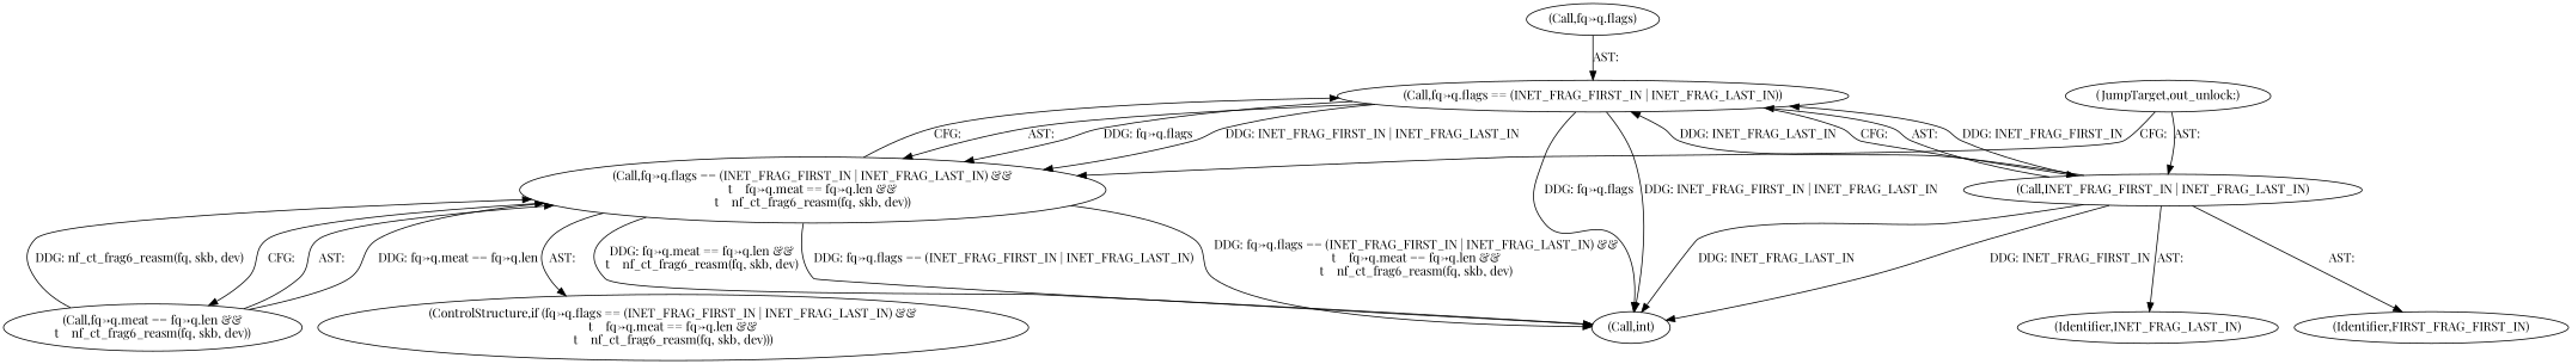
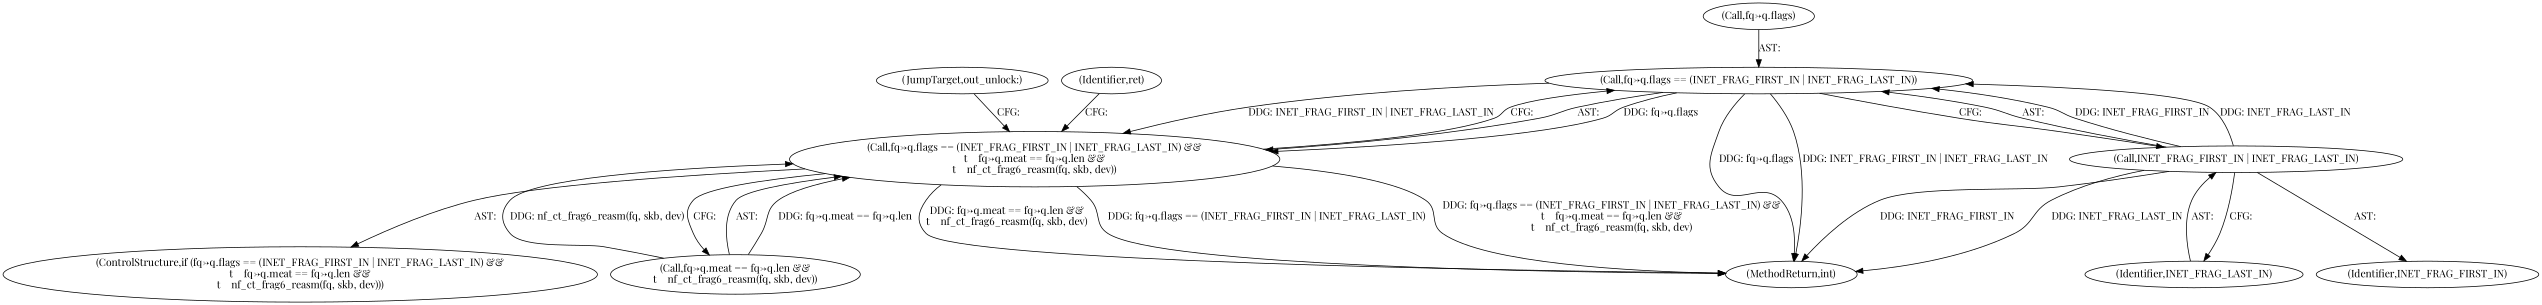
  digraph {
    fontname="Playfair Display"
    node [fontname="Playfair Display"]
    edge [fontname="Playfair Display"]
    n1 [label="(Call,fq->q.flags == (INET_FRAG_FIRST_IN | INET_FRAG_LAST_IN))"]
    n2 [label="(Call,INET_FRAG_FIRST_IN | INET_FRAG_LAST_IN)"]
    n3 [label="(Call,fq->q.flags == (INET_FRAG_FIRST_IN | INET_FRAG_LAST_IN) &&\n\t    fq->q.meat == fq->q.len &&\n\t    nf_ct_frag6_reasm(fq, skb, dev))"]
-   n4 [label="(Call,int)"]
+   n4 [label="(MethodReturn,int)"]
    n5 [label="(Identifier,INET_FRAG_LAST_IN)"]
-   n6 [label="(Identifier,FIRST_FRAG_FIRST_IN)"]
+   n6 [label="(Identifier,INET_FRAG_FIRST_IN)"]
    n7 [label="(ControlStructure,if (fq->q.flags == (INET_FRAG_FIRST_IN | INET_FRAG_LAST_IN) &&\n\t    fq->q.meat == fq->q.len &&\n\t    nf_ct_frag6_reasm(fq, skb, dev)))"]
    n8 [label="(Call,fq->q.meat == fq->q.len &&\n\t    nf_ct_frag6_reasm(fq, skb, dev))"]
    n9 [label="(JumpTarget,out_unlock:)"]
    n10 [label="(Call,fq->q.flags)"]
+   n11 [label="(Identifier,ret)"]
    n1 -> n2 [label="CFG: "]
    n1 -> n3 [label="AST: "]
    n1 -> n3 [label="DDG: fq->q.flags"]
    n1 -> n3 [label="DDG: INET_FRAG_FIRST_IN | INET_FRAG_LAST_IN"]
    n1 -> n4 [label="DDG: fq->q.flags"]
    n1 -> n4 [label="DDG: INET_FRAG_FIRST_IN | INET_FRAG_LAST_IN"]
    n2 -> n1 [label="AST: "]
    n2 -> n1 [label="DDG: INET_FRAG_FIRST_IN"]
    n2 -> n1 [label="DDG: INET_FRAG_LAST_IN"]
    n2 -> n4 [label="DDG: INET_FRAG_FIRST_IN"]
    n2 -> n4 [label="DDG: INET_FRAG_LAST_IN"]
-   n2 -> n5 [label="AST: "]
+   n2 -> n5 [label="CFG: "]
    n2 -> n6 [label="AST: "]
    n3 -> n1 [label="CFG: "]
    n3 -> n4 [label="DDG: fq->q.flags == (INET_FRAG_FIRST_IN | INET_FRAG_LAST_IN)"]
    n3 -> n4 [label="DDG: fq->q.flags == (INET_FRAG_FIRST_IN | INET_FRAG_LAST_IN) &&\n\t    fq->q.meat == fq->q.len &&\n\t    nf_ct_frag6_reasm(fq, skb, dev)"]
    n3 -> n4 [label="DDG: fq->q.meat == fq->q.len &&\n\t    nf_ct_frag6_reasm(fq, skb, dev)"]
    n3 -> n7 [label="AST: "]
    n3 -> n8 [label="CFG: "]
-   n9 -> n2 [label="AST: "]
+   n5 -> n2 [label="AST: "]
    n8 -> n3 [label="AST: "]
    n8 -> n3 [label="DDG: fq->q.meat == fq->q.len"]
    n8 -> n3 [label="DDG: nf_ct_frag6_reasm(fq, skb, dev)"]
    n9 -> n3 [label="CFG: "]
    n10 -> n1 [label="AST: "]
+   n11 -> n3 [label="CFG: "]
  }
